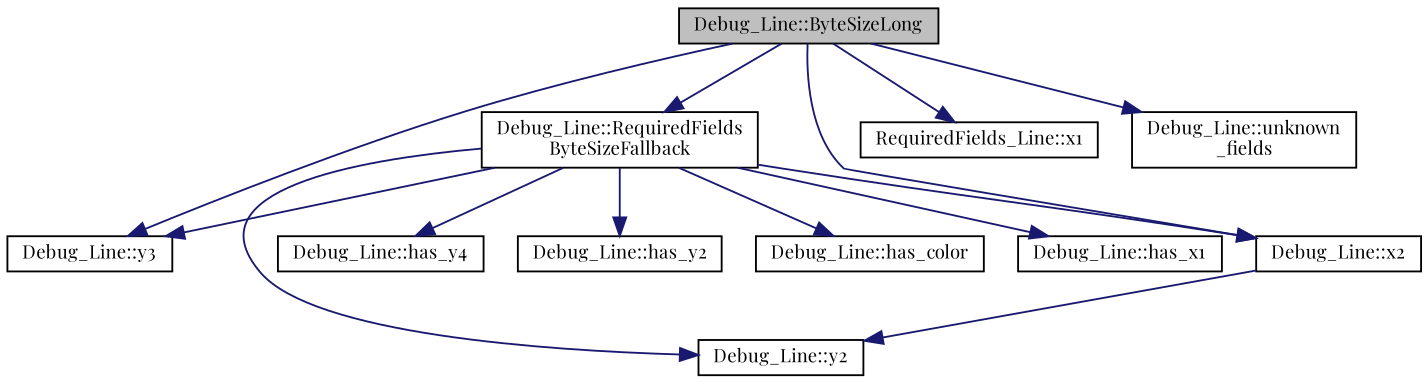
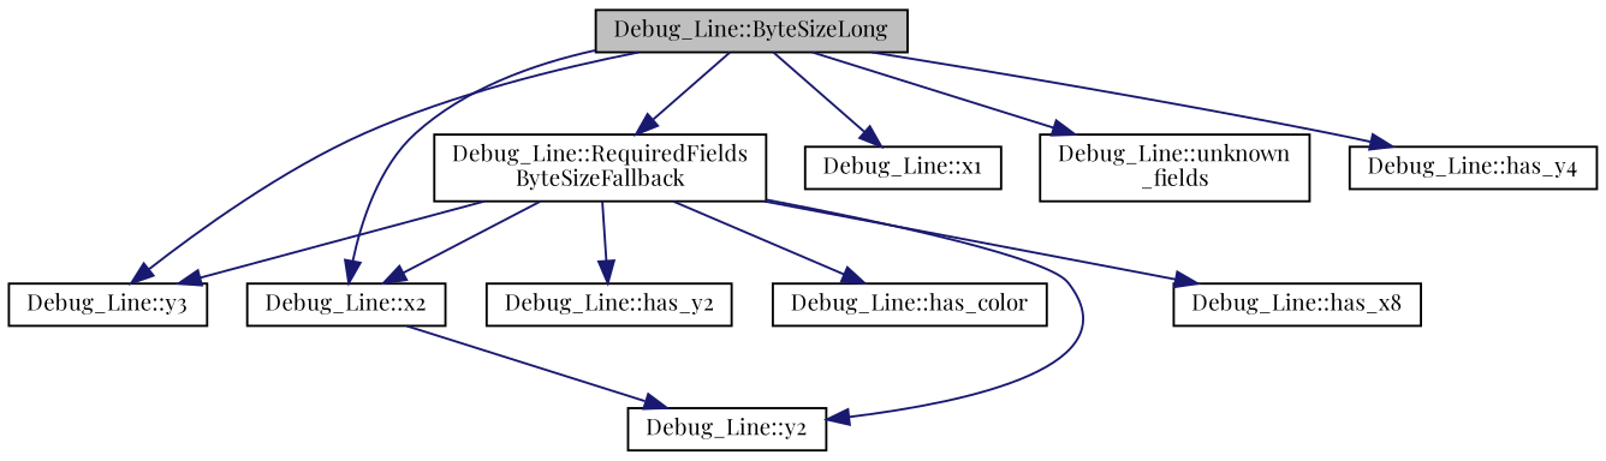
  digraph {
    fontname="Playfair Display"
    rankdir=TB
    node [color=black fillcolor=white fontname="Playfair Display" fontsize=10 shape=record style=filled]
    edge [color=midnightblue fontname="Playfair Display" fontsize=10 labelfontname=Helvetica labelfontsize=10 style=solid]
    n1 [fillcolor=grey75 fontcolor=black height=0.2 label="Debug_Line::ByteSizeLong" width=0.4]
    n2 [height=0.2 label="Debug_Line::RequiredFields\lByteSizeFallback" width=0.4]
-   n3 [height=0.2 label="RequiredFields_Line::x1" width=0.4]
+   n3 [height=0.2 label="Debug_Line::x1" width=0.4]
    n4 [height=0.2 label="Debug_Line::y3" width=0.4]
    n5 [height=0.2 label="Debug_Line::x2" width=0.4]
    n6 [height=0.2 label="Debug_Line::unknown\l_fields" width=0.4]
    n7 [height=0.2 label="Debug_Line::y2" width=0.4]
-   n8 [height=0.2 label="Debug_Line::has_x1" width=0.4]
+   n8 [height=0.2 label="Debug_Line::has_x8" width=0.4]
    n9 [height=0.2 label="Debug_Line::has_y4" width=0.4]
    n10 [height=0.2 label="Debug_Line::has_y2" width=0.4]
    n11 [height=0.2 label="Debug_Line::has_color" width=0.4]
    n1 -> n2
    n1 -> n3
    n1 -> n4
    n1 -> n5
    n1 -> n6
    n2 -> n4
    n2 -> n5
    n2 -> n7
    n2 -> n8
-   n2 -> n9
+   n1 -> n9
    n2 -> n10
    n2 -> n11
    n5 -> n7
  }
